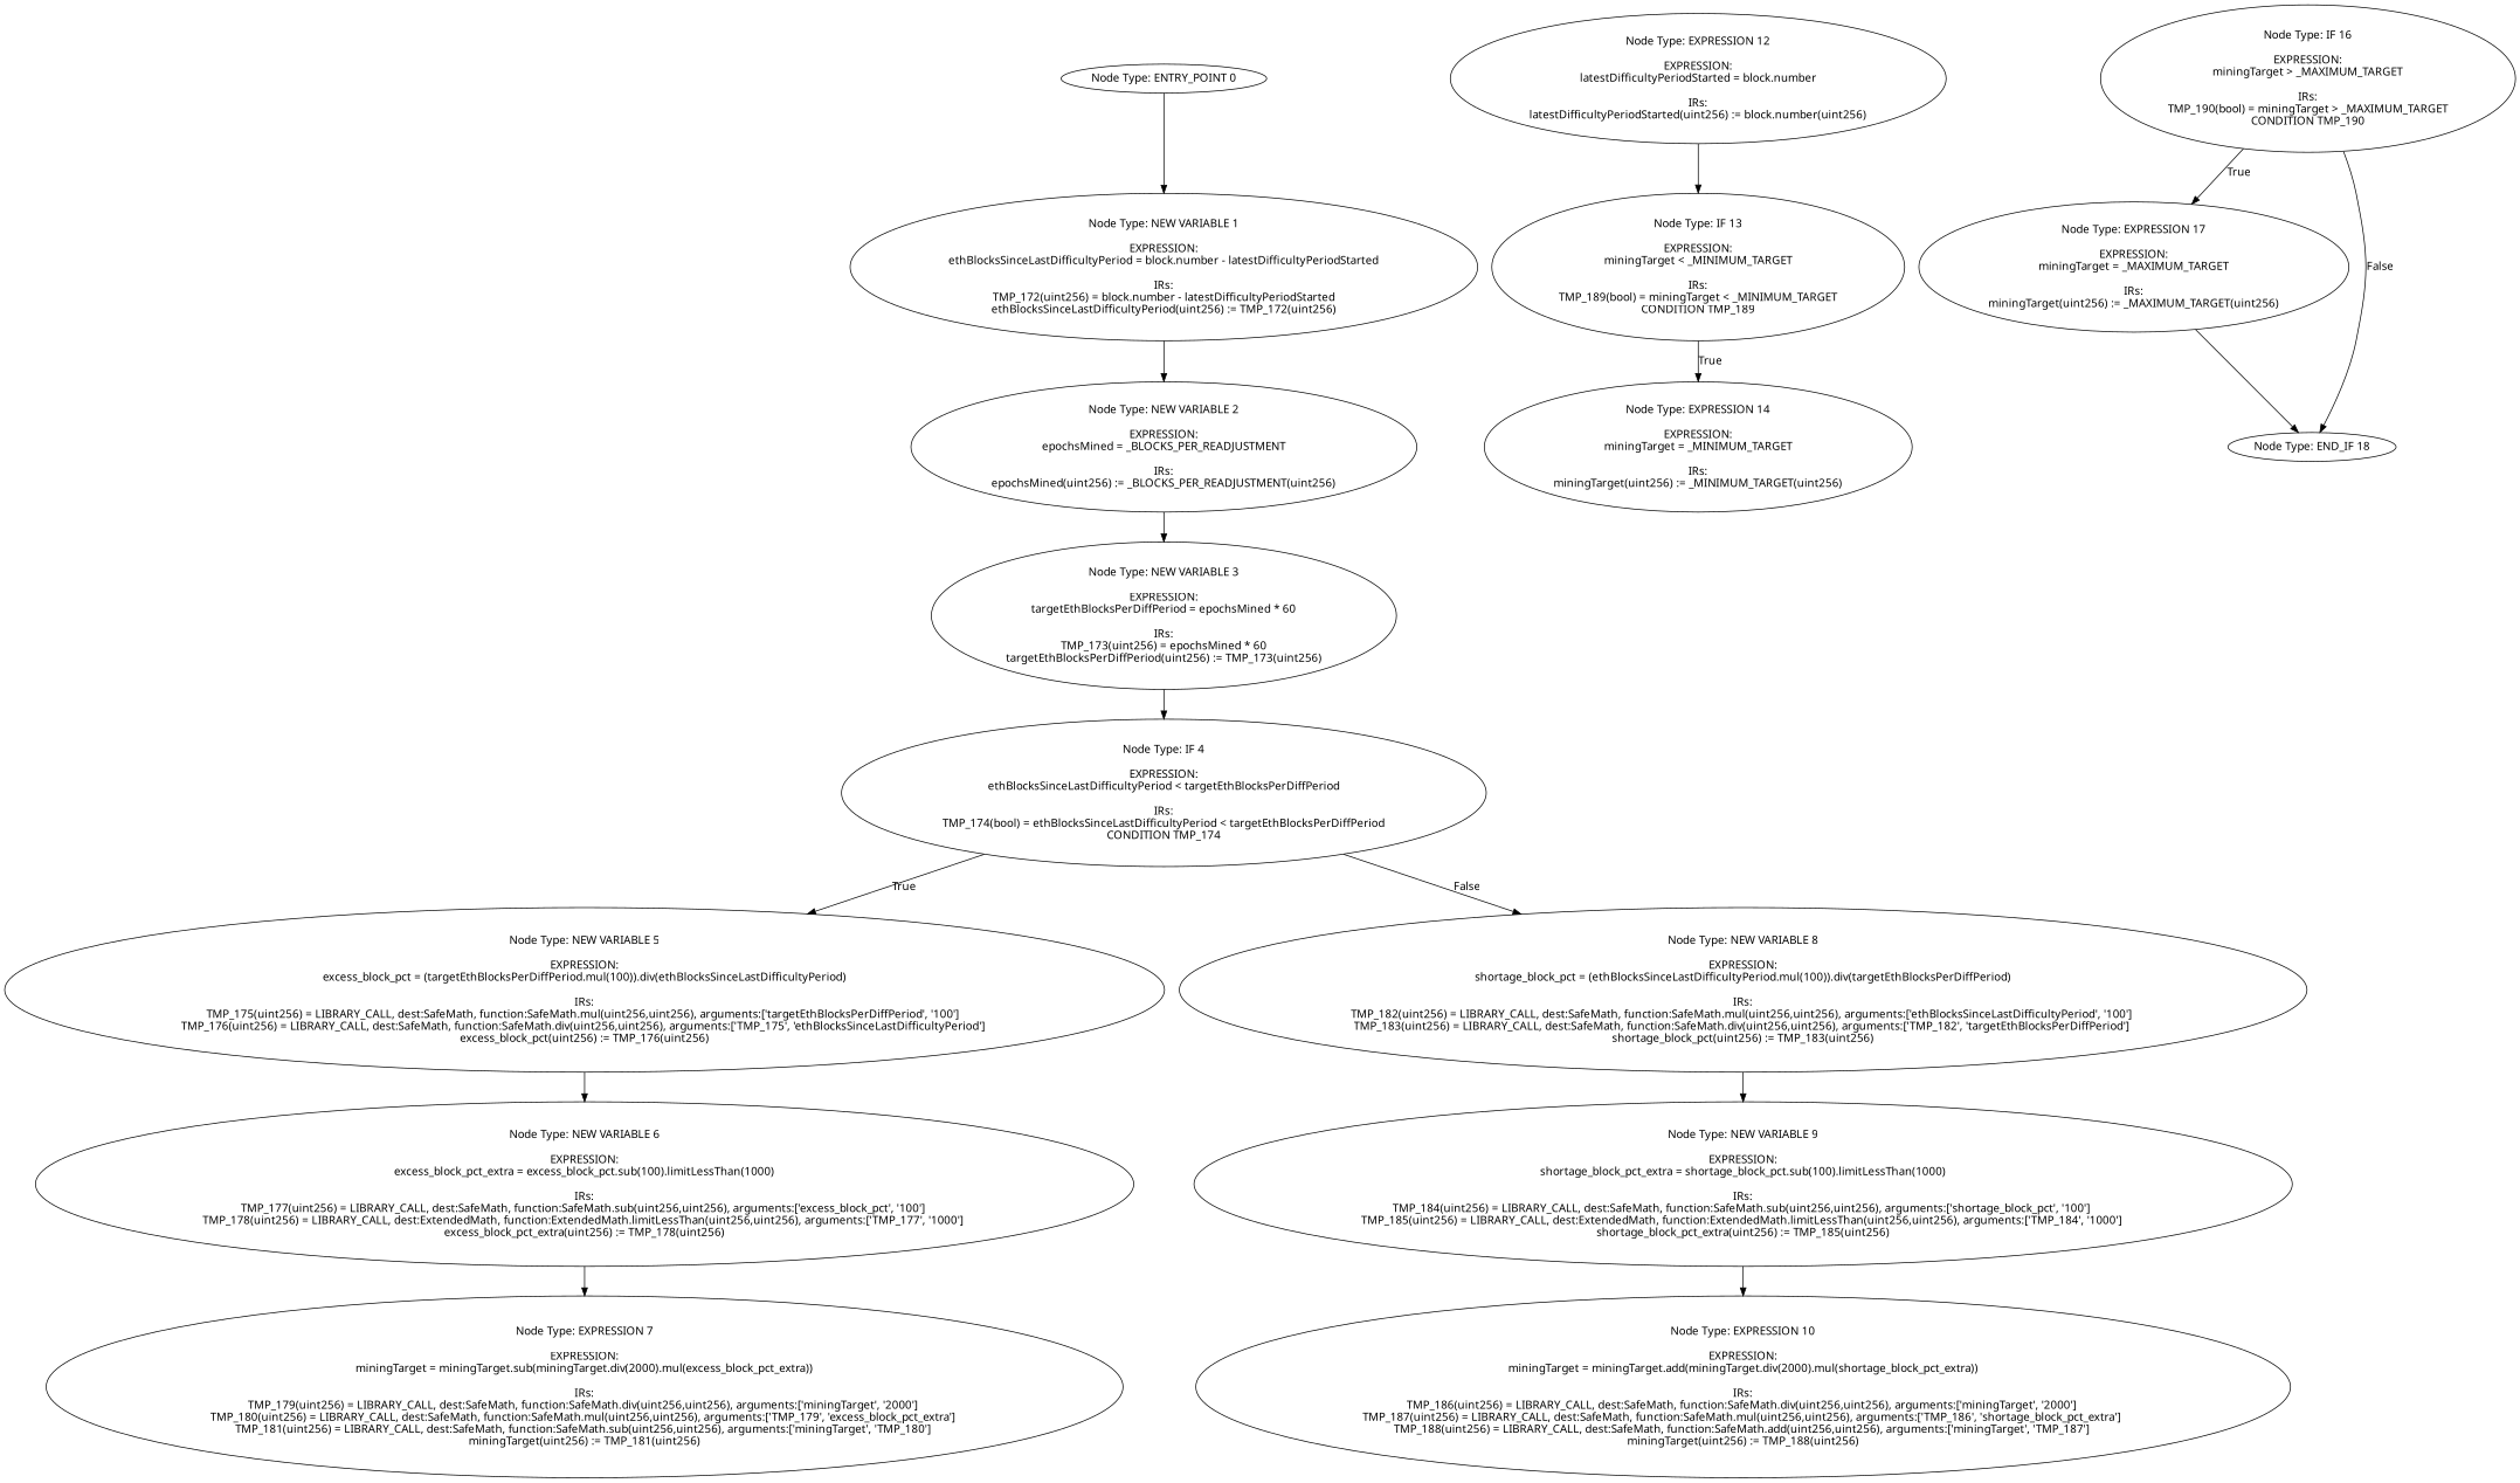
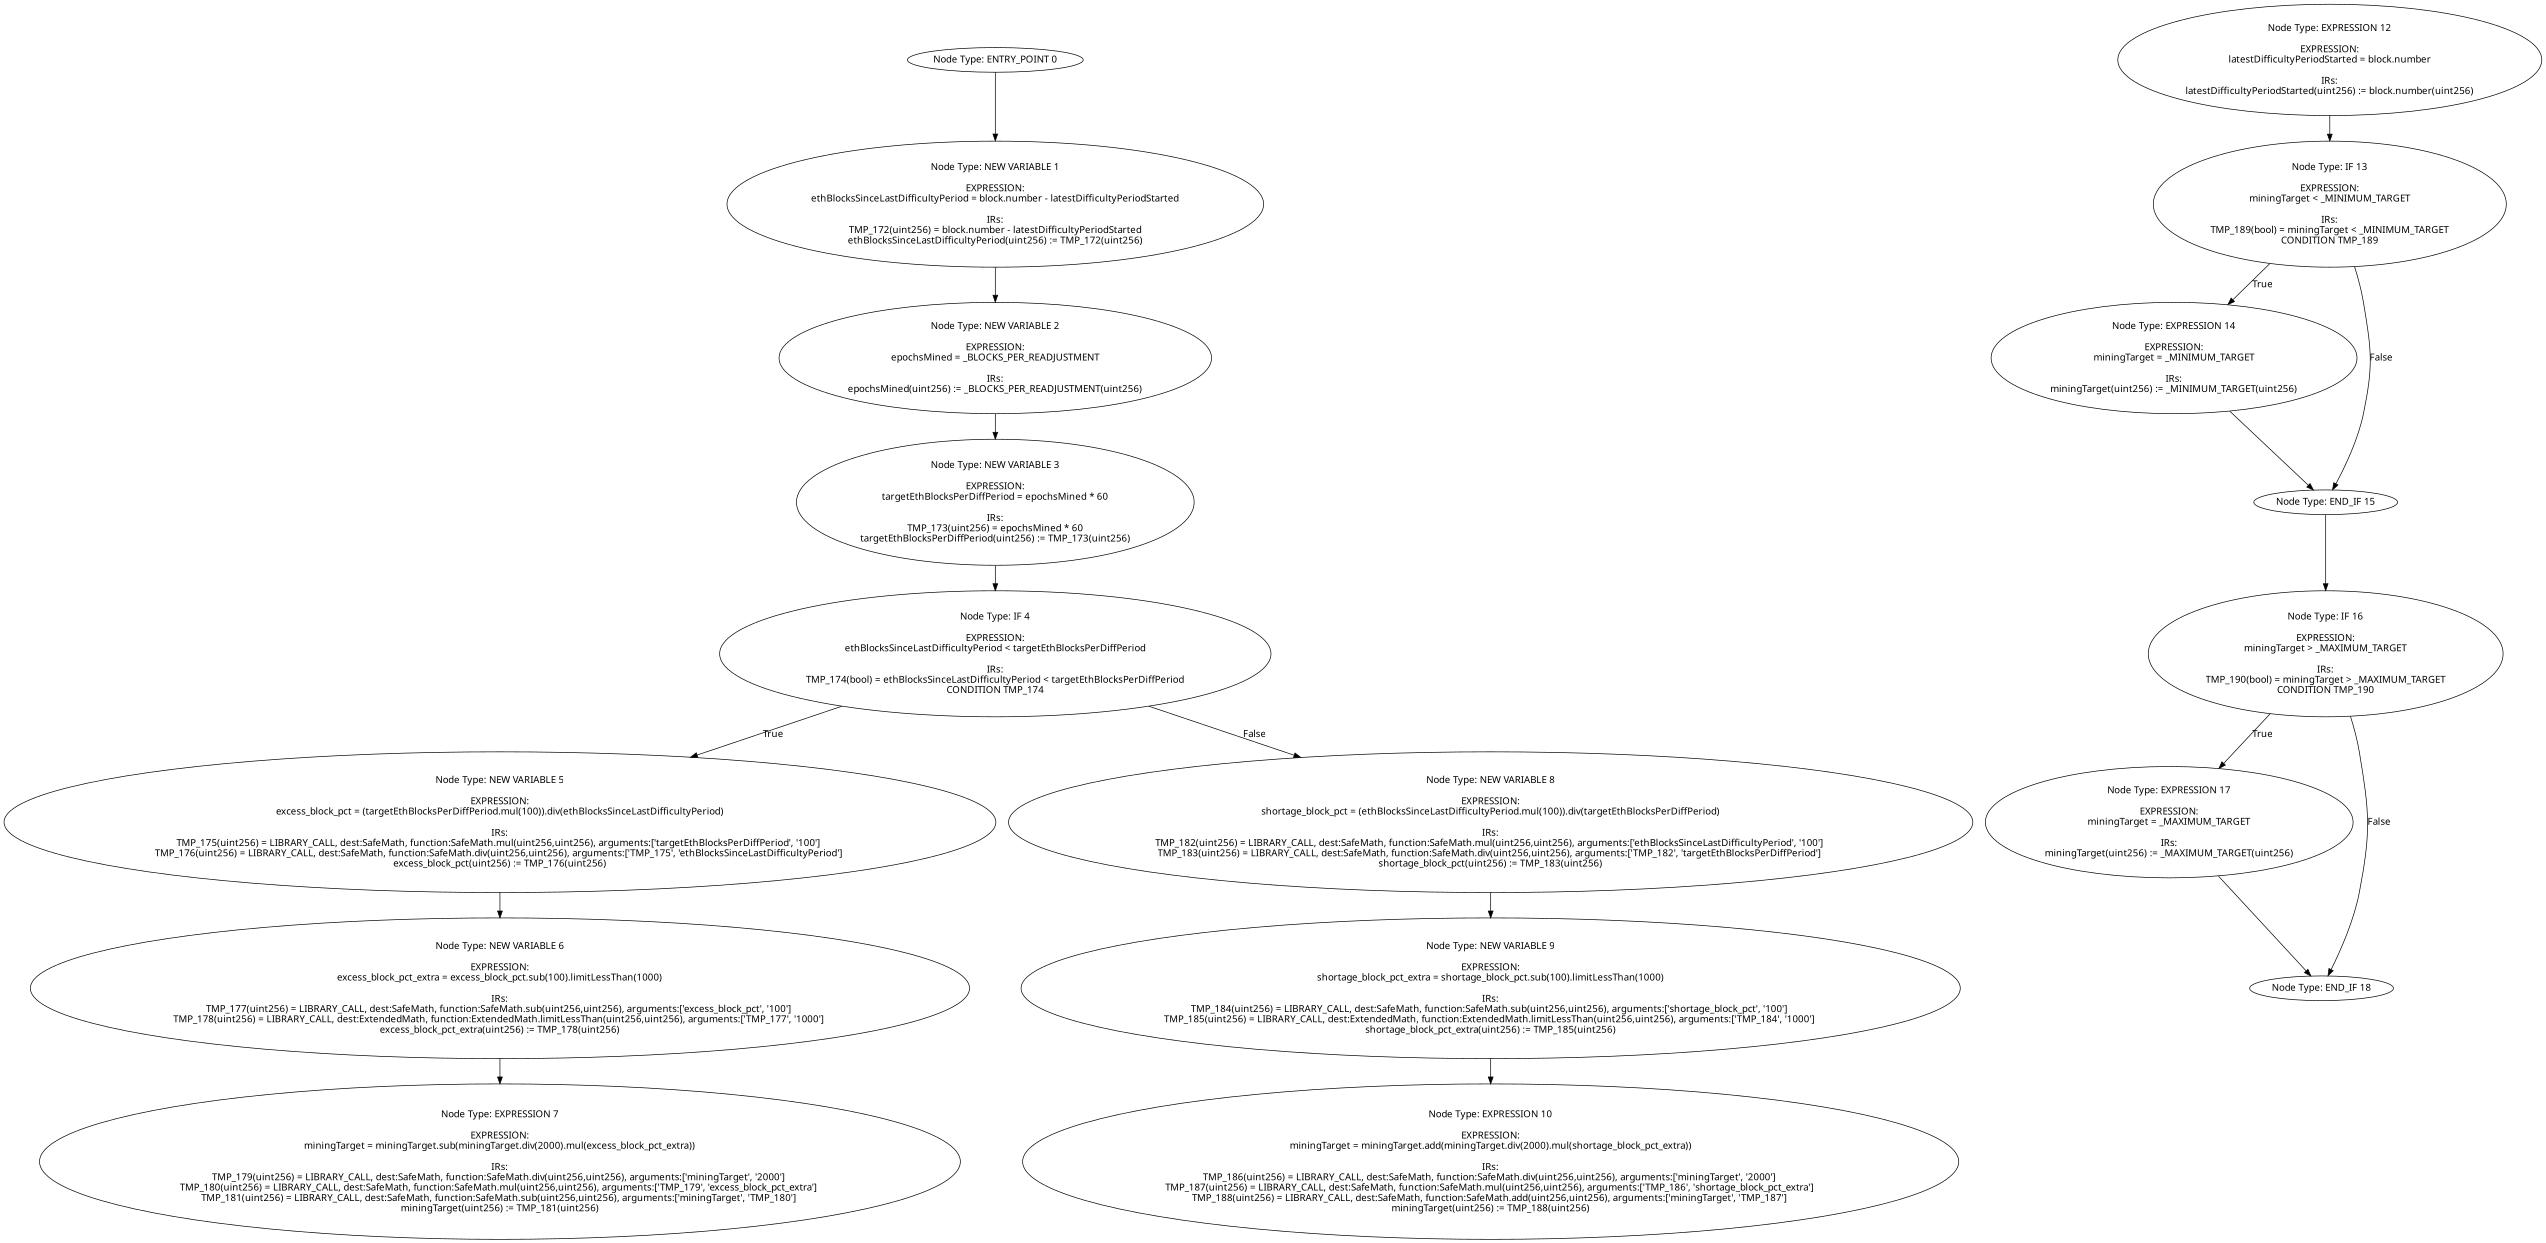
  digraph {
    fontname="Noto Sans"
    node [fontname="Noto Sans"]
    edge [fontname="Noto Sans"]
    n1 [label="Node Type: ENTRY_POINT 0\n"]
    n2 [label="Node Type: NEW VARIABLE 1\n\nEXPRESSION:\nethBlocksSinceLastDifficultyPeriod = block.number - latestDifficultyPeriodStarted\n\nIRs:\nTMP_172(uint256) = block.number - latestDifficultyPeriodStarted\nethBlocksSinceLastDifficultyPeriod(uint256) := TMP_172(uint256)"]
    n3 [label="Node Type: NEW VARIABLE 2\n\nEXPRESSION:\nepochsMined = _BLOCKS_PER_READJUSTMENT\n\nIRs:\nepochsMined(uint256) := _BLOCKS_PER_READJUSTMENT(uint256)"]
    n4 [label="Node Type: NEW VARIABLE 3\n\nEXPRESSION:\ntargetEthBlocksPerDiffPeriod = epochsMined * 60\n\nIRs:\nTMP_173(uint256) = epochsMined * 60\ntargetEthBlocksPerDiffPeriod(uint256) := TMP_173(uint256)"]
    n5 [label="Node Type: IF 4\n\nEXPRESSION:\nethBlocksSinceLastDifficultyPeriod < targetEthBlocksPerDiffPeriod\n\nIRs:\nTMP_174(bool) = ethBlocksSinceLastDifficultyPeriod < targetEthBlocksPerDiffPeriod\nCONDITION TMP_174"]
    n6 [label="Node Type: NEW VARIABLE 5\n\nEXPRESSION:\nexcess_block_pct = (targetEthBlocksPerDiffPeriod.mul(100)).div(ethBlocksSinceLastDifficultyPeriod)\n\nIRs:\nTMP_175(uint256) = LIBRARY_CALL, dest:SafeMath, function:SafeMath.mul(uint256,uint256), arguments:['targetEthBlocksPerDiffPeriod', '100'] \nTMP_176(uint256) = LIBRARY_CALL, dest:SafeMath, function:SafeMath.div(uint256,uint256), arguments:['TMP_175', 'ethBlocksSinceLastDifficultyPeriod'] \nexcess_block_pct(uint256) := TMP_176(uint256)"]
    n7 [label="Node Type: NEW VARIABLE 8\n\nEXPRESSION:\nshortage_block_pct = (ethBlocksSinceLastDifficultyPeriod.mul(100)).div(targetEthBlocksPerDiffPeriod)\n\nIRs:\nTMP_182(uint256) = LIBRARY_CALL, dest:SafeMath, function:SafeMath.mul(uint256,uint256), arguments:['ethBlocksSinceLastDifficultyPeriod', '100'] \nTMP_183(uint256) = LIBRARY_CALL, dest:SafeMath, function:SafeMath.div(uint256,uint256), arguments:['TMP_182', 'targetEthBlocksPerDiffPeriod'] \nshortage_block_pct(uint256) := TMP_183(uint256)"]
    n8 [label="Node Type: NEW VARIABLE 6\n\nEXPRESSION:\nexcess_block_pct_extra = excess_block_pct.sub(100).limitLessThan(1000)\n\nIRs:\nTMP_177(uint256) = LIBRARY_CALL, dest:SafeMath, function:SafeMath.sub(uint256,uint256), arguments:['excess_block_pct', '100'] \nTMP_178(uint256) = LIBRARY_CALL, dest:ExtendedMath, function:ExtendedMath.limitLessThan(uint256,uint256), arguments:['TMP_177', '1000'] \nexcess_block_pct_extra(uint256) := TMP_178(uint256)"]
    n9 [label="Node Type: NEW VARIABLE 9\n\nEXPRESSION:\nshortage_block_pct_extra = shortage_block_pct.sub(100).limitLessThan(1000)\n\nIRs:\nTMP_184(uint256) = LIBRARY_CALL, dest:SafeMath, function:SafeMath.sub(uint256,uint256), arguments:['shortage_block_pct', '100'] \nTMP_185(uint256) = LIBRARY_CALL, dest:ExtendedMath, function:ExtendedMath.limitLessThan(uint256,uint256), arguments:['TMP_184', '1000'] \nshortage_block_pct_extra(uint256) := TMP_185(uint256)"]
    n10 [label="Node Type: EXPRESSION 7\n\nEXPRESSION:\nminingTarget = miningTarget.sub(miningTarget.div(2000).mul(excess_block_pct_extra))\n\nIRs:\nTMP_179(uint256) = LIBRARY_CALL, dest:SafeMath, function:SafeMath.div(uint256,uint256), arguments:['miningTarget', '2000'] \nTMP_180(uint256) = LIBRARY_CALL, dest:SafeMath, function:SafeMath.mul(uint256,uint256), arguments:['TMP_179', 'excess_block_pct_extra'] \nTMP_181(uint256) = LIBRARY_CALL, dest:SafeMath, function:SafeMath.sub(uint256,uint256), arguments:['miningTarget', 'TMP_180'] \nminingTarget(uint256) := TMP_181(uint256)"]
    n11 [label="Node Type: EXPRESSION 10\n\nEXPRESSION:\nminingTarget = miningTarget.add(miningTarget.div(2000).mul(shortage_block_pct_extra))\n\nIRs:\nTMP_186(uint256) = LIBRARY_CALL, dest:SafeMath, function:SafeMath.div(uint256,uint256), arguments:['miningTarget', '2000'] \nTMP_187(uint256) = LIBRARY_CALL, dest:SafeMath, function:SafeMath.mul(uint256,uint256), arguments:['TMP_186', 'shortage_block_pct_extra'] \nTMP_188(uint256) = LIBRARY_CALL, dest:SafeMath, function:SafeMath.add(uint256,uint256), arguments:['miningTarget', 'TMP_187'] \nminingTarget(uint256) := TMP_188(uint256)"]
    n12 [label="Node Type: EXPRESSION 12\n\nEXPRESSION:\nlatestDifficultyPeriodStarted = block.number\n\nIRs:\nlatestDifficultyPeriodStarted(uint256) := block.number(uint256)"]
    n13 [label="Node Type: IF 13\n\nEXPRESSION:\nminingTarget < _MINIMUM_TARGET\n\nIRs:\nTMP_189(bool) = miningTarget < _MINIMUM_TARGET\nCONDITION TMP_189"]
    n14 [label="Node Type: EXPRESSION 14\n\nEXPRESSION:\nminingTarget = _MINIMUM_TARGET\n\nIRs:\nminingTarget(uint256) := _MINIMUM_TARGET(uint256)"]
+   n15 [label="Node Type: END_IF 15\n"]
    n16 [label="Node Type: IF 16\n\nEXPRESSION:\nminingTarget > _MAXIMUM_TARGET\n\nIRs:\nTMP_190(bool) = miningTarget > _MAXIMUM_TARGET\nCONDITION TMP_190"]
    n17 [label="Node Type: EXPRESSION 17\n\nEXPRESSION:\nminingTarget = _MAXIMUM_TARGET\n\nIRs:\nminingTarget(uint256) := _MAXIMUM_TARGET(uint256)"]
    n18 [label="Node Type: END_IF 18\n"]
    n1 -> n2
    n2 -> n3
    n3 -> n4
    n4 -> n5
    n5 -> n6 [label=True]
    n5 -> n7 [label=False]
    n6 -> n8
    n7 -> n9
    n8 -> n10
    n9 -> n11
    n12 -> n13
    n13 -> n14 [label=True]
+   n13 -> n15 [label=False]
+   n14 -> n15
+   n15 -> n16
    n16 -> n17 [label=True]
    n16 -> n18 [label=False]
    n17 -> n18
  }
